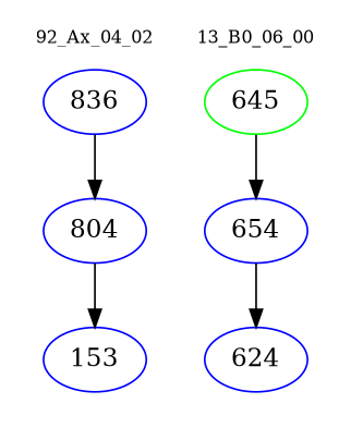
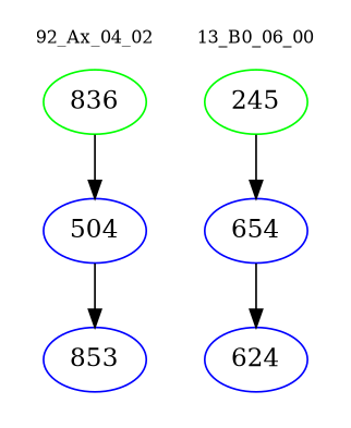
  digraph {
    node [color=blue]
    edge [color=black]
-   n1 [label=836]
-   n2 [label=804]
-   n3 [label=153]
-   n4 [color=green label=645]
+   n1 [color=green label=836]
+   n2 [label=504]
+   n3 [label=853]
+   n4 [color=green label=245]
    n5 [label=654]
    n6 [label=624]
    subgraph cluster_1 {
      color=white
      fontsize=10
      label="92_Ax_04_02"
      n1
      n2
      n3
    }
    subgraph cluster_2 {
      color=white
      fontsize=10
      label="13_B0_06_00"
      n4
      n5
      n6
    }
    n1 -> n2
    n2 -> n3
    n4 -> n5
    n5 -> n6
  }
